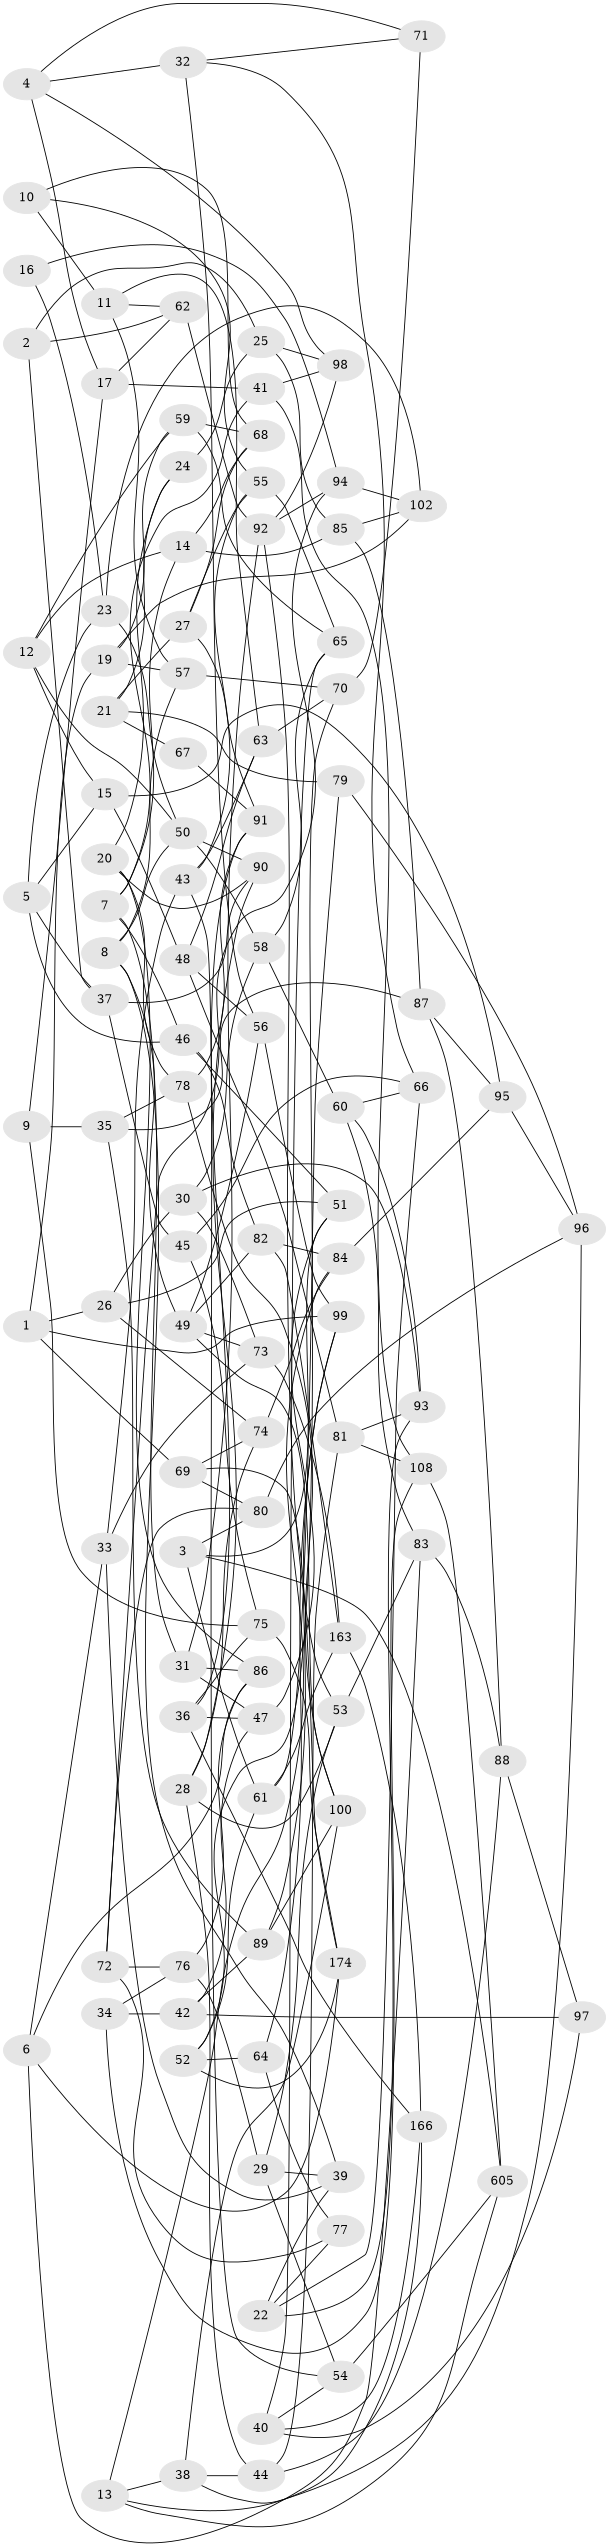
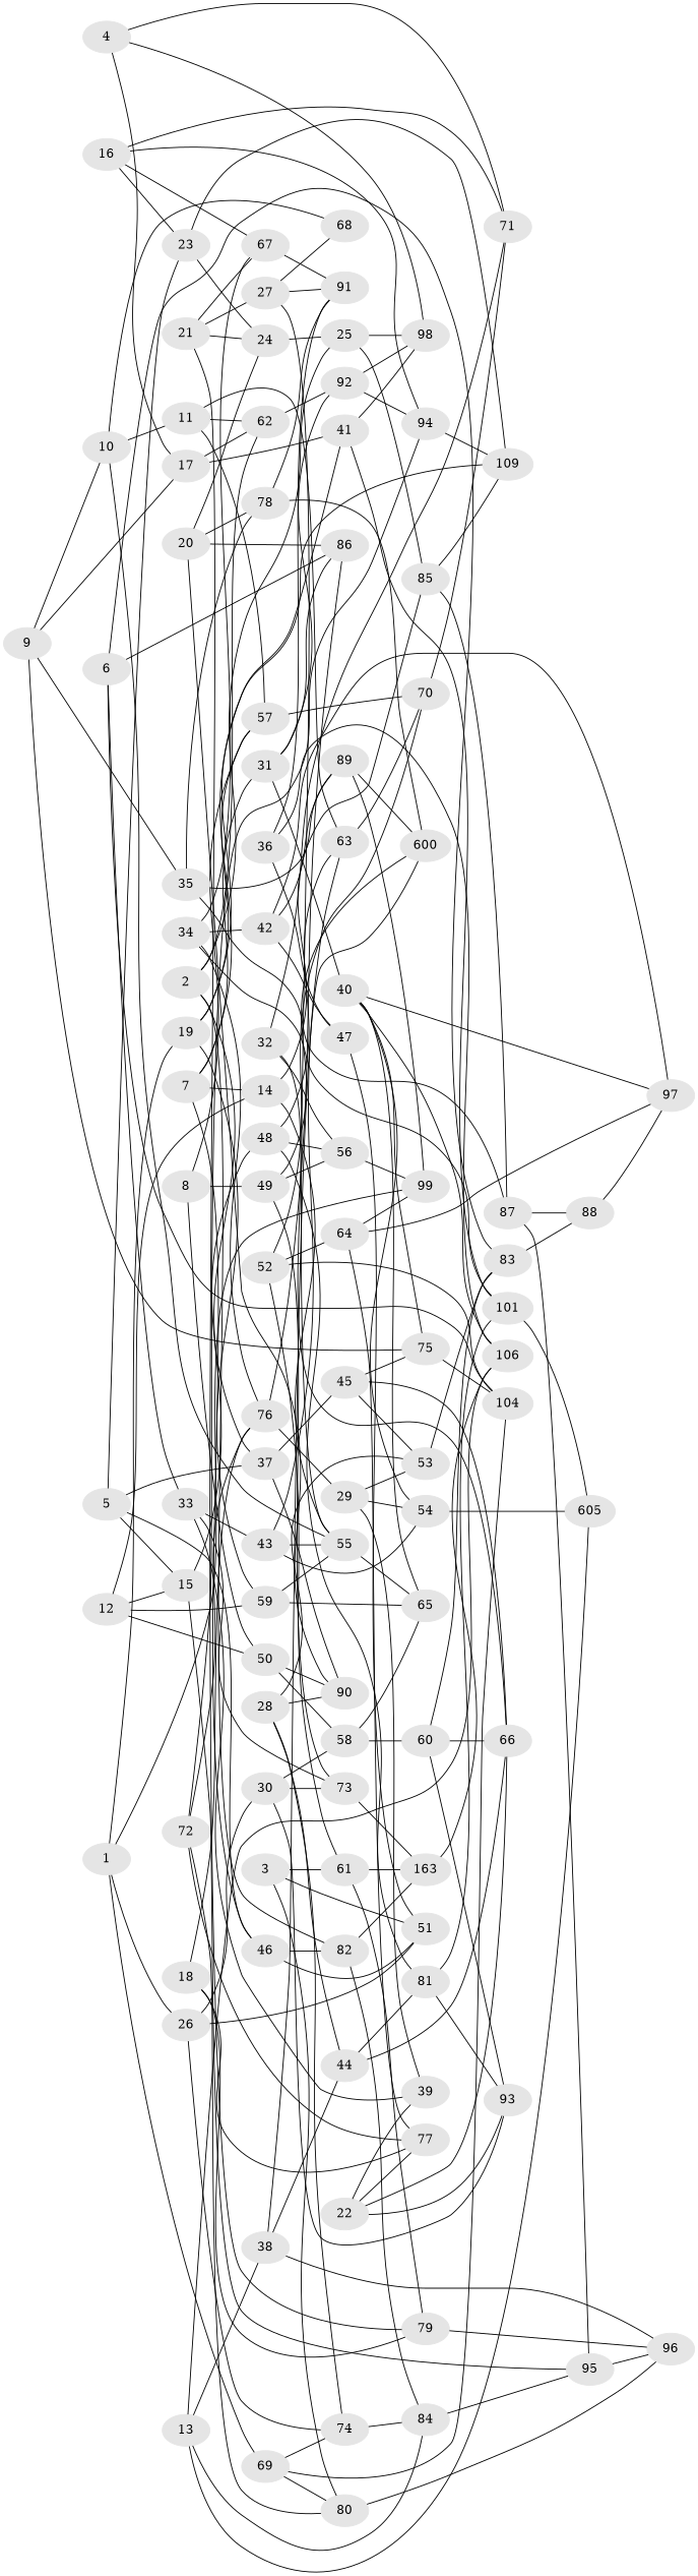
  graph {
    rankdir=LR
    node [color=gray90 style=filled]
    1
    19
    26
    69
    99
    57
    59
-   102
+   102 [label=109]
    51
    30
    74
    80
-   104 [label=174]
+   104
    2
    25
    37
    62
    82
    98
    85
    90
    45
    92
    84
    n25 [label=163]
    3
    61
    n28 [label=605]
    79
    96
    4
    17
    32
    71
    41
    66
    56
    5
    15
    23
    46
    48
    95
    24
    6
    33
    83
    86
    39
    73
    43
    88
    7
    14
    31
    68
    47
-   101 [label=108]
+   101
    8
    49
    50
-   100
+   100 [label=600]
    58
    70
    9
    10
    35
    75
    11
    55
    78
    87
    89
    63
    65
    12
    13
    38
-   106 [label=166]
+   106
    44
    81
    16
    67
    94
    91
+   18
    76
    77
    29
    53
    54
    20
    21
    27
    22
    93
    28
    60
    34
    42
    97
    36
    40
    52
    64
    72
    1 -- 19
    1 -- 26
    1 -- 69
    1 -- 99
    19 -- 57
    19 -- 59
    19 -- 102
    26 -- 51
    26 -- 30
    26 -- 74
    69 -- 74
    69 -- 80
    69 -- 104
    57 -- 70
-   59 -- 68
+   59 -- 55
    59 -- 65
    30 -- 73
    30 -- 58
    30 -- 93
    74 -- 84
    80 -- 96
    2 -- 25
    2 -- 37
    2 -- 62
-   49 -- 82
+   2 -- 82
    25 -- 98
    25 -- 85
    37 -- 90
    37 -- 45
    62 -- 92
    82 -- 84
    82 -- n25
    85 -- 102
    85 -- 87
    45 -- 66
    45 -- 75
-   92 -- 53
+   45 -- 53
    92 -- 98
    92 -- 94
    84 -- 95
    n25 -- 106
    3 -- 51
    3 -- 80
    3 -- 61
-   3 -- n28
    61 -- n25
    61 -- 79
    79 -- 96
    4 -- 98
    4 -- 17
-   4 -- 32
    4 -- 71
    17 -- 62
    17 -- 41
    32 -- 71
    32 -- 66
    32 -- 56
    41 -- 98
    41 -- 101
    56 -- 99
    5 -- 37
    5 -- 15
    5 -- 23
    5 -- 46
    15 -- 48
    15 -- 95
    23 -- 102
-   23 -- 50
+   23 -- 24
    46 -- 51
    46 -- 82
    48 -- 56
    48 -- 63
    48 -- 81
    95 -- 96
    24 -- 25
    6 -- 104
    6 -- 33
    6 -- 83
    6 -- 86
    33 -- 39
    33 -- 73
    33 -- 43
    83 -- 88
    73 -- n25
    43 -- 55
    43 -- 63
    43 -- 54
    88 -- 97
    7 -- 41
    7 -- 46
    7 -- 14
    7 -- 31
    14 -- 85
-   14 -- 68
+   14 -- 55
    31 -- 92
    31 -- 86
-   31 -- 47
+   31 -- 40
    47 -- 51
    101 -- n28
    8 -- 57
-   8 -- 39
    8 -- 49
    8 -- 50
    49 -- 56
    49 -- 73
    49 -- 100
    50 -- 90
    50 -- 58
    58 -- 65
    58 -- 60
    70 -- 71
    9 -- 17
+   9 -- 10
    9 -- 35
    9 -- 75
    10 -- 68
    10 -- 11
    10 -- 55
    35 -- 78
    35 -- 87
    35 -- 89
    75 -- 104
    11 -- 57
    11 -- 62
    11 -- 63
    55 -- 65
    78 -- 100
    78 -- 91
    87 -- 95
    87 -- 88
    89 -- 99
    89 -- 100
    63 -- 70
    12 -- 59
    12 -- 15
    12 -- 14
    12 -- 50
    13 -- 84
    13 -- n28
    13 -- 38
    13 -- 106
    38 -- 96
    38 -- 100
    38 -- 44
-   44 -- 88
+   44 -- 66
    44 -- 81
    81 -- 101
    81 -- 93
+   16 -- 71
    16 -- 23
+   16 -- 67
    16 -- 94
    67 -- 91
    94 -- 102
+   18 -- 79
+   18 -- 76
+   18 -- 77
    76 -- 86
    76 -- 29
    29 -- 39
    29 -- 53
    29 -- 54
    53 -- 83
    54 -- n28
    20 -- 90
    20 -- 24
    20 -- 86
    20 -- 78
    21 -- 79
    21 -- 24
    21 -- 67
    21 -- 27
    27 -- 68
    27 -- 55
    27 -- 91
    22 -- 66
    22 -- 39
    22 -- 77
    22 -- 93
    28 -- 74
    28 -- 90
    28 -- 44
    28 -- 53
    60 -- 66
    60 -- 83
    60 -- 93
    34 -- 101
+   34 -- 67
    34 -- 76
    34 -- 42
    42 -- 47
    42 -- 89
    42 -- 97
    36 -- 47
-   36 -- 75
+   40 -- 75
    36 -- 106
    36 -- 91
    40 -- 65
    40 -- 106
    40 -- 54
    40 -- 97
    52 -- 104
    52 -- 61
    52 -- 70
    52 -- 64
    64 -- 99
    64 -- 77
+   64 -- 97
    72 -- 80
    72 -- 94
    72 -- 76
    72 -- 77
  }
